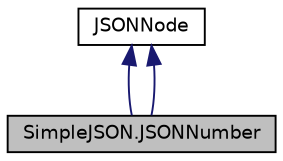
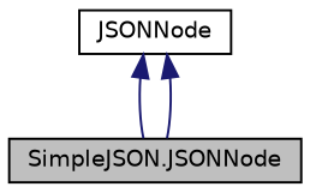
  digraph {
    node [color=black fontname=Helvetica fontsize=10 shape=record style=filled]
    edge [color=midnightblue dir=back fontname=Helvetica fontsize=10 labelfontname=Helvetica labelfontsize=10 style=solid]
-   n1 [fillcolor=grey75 fontcolor=black height=0.2 label="SimpleJSON.JSONNumber" width=0.4]
+   n1 [fillcolor=grey75 fontcolor=black height=0.2 label="SimpleJSON.JSONNode" width=0.4]
    n2 [fillcolor=white height=0.2 label=JSONNode width=0.4]
    n2 -> n1
    n2 -> n1
  }
